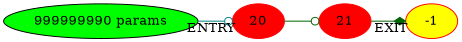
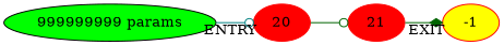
  digraph {
    rankdir=LR
    node [fillcolor=red style=filled color=red]
    edge [color=darkgreen arrowhead=odot]
    n1 [label=20]
    n2 [label=21]
    -1 [fillcolor=yellow]
-   n4 [fillcolor=green label="999999990 params" color=black]
+   n4 [fillcolor=green label="999999999 params" color=black]
    n1 -> n2
    n2 -> -1 [xlabel=EXIT arrowhead=diamond]
    n4 -> n1 [xlabel=ENTRY color=teal]
  }
